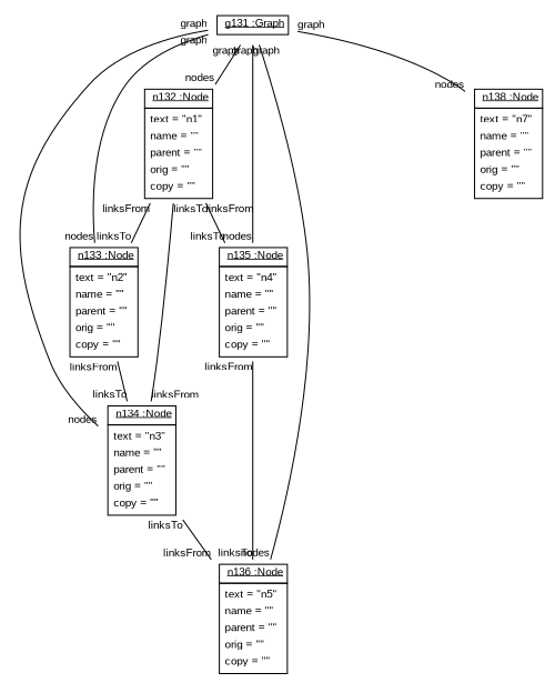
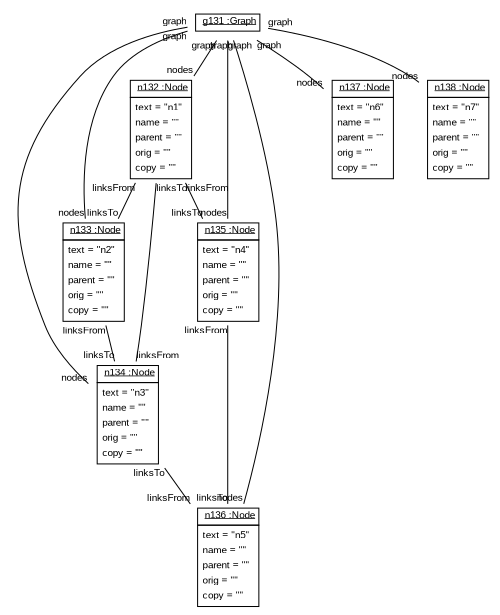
  graph {
    compound=true
    node [fontname=Arial fontsize=10 shape=none]
    edge [fontname=Arial fontsize=10 headlabel=nodes taillabel="graph"]
    n1 [label=<<table border='0' cellborder='1' cellspacing='0'> <tr> <td href="../examples/org/sdmlib/examples/helloworld/model/Graph.java"> <u>g131 :Graph</u></td></tr></table>>]
    n2 [label=<<table border='0' cellborder='1' cellspacing='0'> <tr> <td href="../examples/org/sdmlib/examples/helloworld/model/Node.java"> <u>n132 :Node</u></td></tr><tr><td><table border='0' cellborder='0' cellspacing='0'><tr><td align='left'>text = "n1"</td></tr><tr><td align='left'>name = ""</td></tr><tr><td align='left'>parent = ""</td></tr><tr><td align='left'>orig = ""</td></tr><tr><td align='left'>copy = ""</td></tr></table></td></tr></table>>]
    n3 [label=<<table border='0' cellborder='1' cellspacing='0'> <tr> <td href="../examples/org/sdmlib/examples/helloworld/model/Node.java"> <u>n133 :Node</u></td></tr><tr><td><table border='0' cellborder='0' cellspacing='0'><tr><td align='left'>text = "n2"</td></tr><tr><td align='left'>name = ""</td></tr><tr><td align='left'>parent = ""</td></tr><tr><td align='left'>orig = ""</td></tr><tr><td align='left'>copy = ""</td></tr></table></td></tr></table>>]
    n4 [label=<<table border='0' cellborder='1' cellspacing='0'> <tr> <td href="../examples/org/sdmlib/examples/helloworld/model/Node.java"> <u>n134 :Node</u></td></tr><tr><td><table border='0' cellborder='0' cellspacing='0'><tr><td align='left'>text = "n3"</td></tr><tr><td align='left'>name = ""</td></tr><tr><td align='left'>parent = ""</td></tr><tr><td align='left'>orig = ""</td></tr><tr><td align='left'>copy = ""</td></tr></table></td></tr></table>>]
    n5 [label=<<table border='0' cellborder='1' cellspacing='0'> <tr> <td href="../examples/org/sdmlib/examples/helloworld/model/Node.java"> <u>n135 :Node</u></td></tr><tr><td><table border='0' cellborder='0' cellspacing='0'><tr><td align='left'>text = "n4"</td></tr><tr><td align='left'>name = ""</td></tr><tr><td align='left'>parent = ""</td></tr><tr><td align='left'>orig = ""</td></tr><tr><td align='left'>copy = ""</td></tr></table></td></tr></table>>]
    n6 [label=<<table border='0' cellborder='1' cellspacing='0'> <tr> <td href="../examples/org/sdmlib/examples/helloworld/model/Node.java"> <u>n136 :Node</u></td></tr><tr><td><table border='0' cellborder='0' cellspacing='0'><tr><td align='left'>text = "n5"</td></tr><tr><td align='left'>name = ""</td></tr><tr><td align='left'>parent = ""</td></tr><tr><td align='left'>orig = ""</td></tr><tr><td align='left'>copy = ""</td></tr></table></td></tr></table>>]
+   n7 [label=<<table border='0' cellborder='1' cellspacing='0'> <tr> <td href="../examples/org/sdmlib/examples/helloworld/model/Node.java"> <u>n137 :Node</u></td></tr><tr><td><table border='0' cellborder='0' cellspacing='0'><tr><td align='left'>text = "n6"</td></tr><tr><td align='left'>name = ""</td></tr><tr><td align='left'>parent = ""</td></tr><tr><td align='left'>orig = ""</td></tr><tr><td align='left'>copy = ""</td></tr></table></td></tr></table>>]
    n8 [label=<<table border='0' cellborder='1' cellspacing='0'> <tr> <td href="../examples/org/sdmlib/examples/helloworld/model/Node.java"> <u>n138 :Node</u></td></tr><tr><td><table border='0' cellborder='0' cellspacing='0'><tr><td align='left'>text = "n7"</td></tr><tr><td align='left'>name = ""</td></tr><tr><td align='left'>parent = ""</td></tr><tr><td align='left'>orig = ""</td></tr><tr><td align='left'>copy = ""</td></tr></table></td></tr></table>>]
    n1 -- n2
    n1 -- n3
    n1 -- n4
    n1 -- n5
    n1 -- n6
+   n1 -- n7
    n1 -- n8
    n2 -- n3 [headlabel=linksTo taillabel=linksFrom]
    n2 -- n4 [headlabel=linksFrom taillabel=linksTo]
    n2 -- n5 [headlabel=linksTo taillabel=linksFrom]
    n3 -- n4 [headlabel=linksTo taillabel=linksFrom]
    n4 -- n6 [headlabel=linksFrom taillabel=linksTo]
    n5 -- n6 [headlabel=linksTo taillabel=linksFrom]
  }
